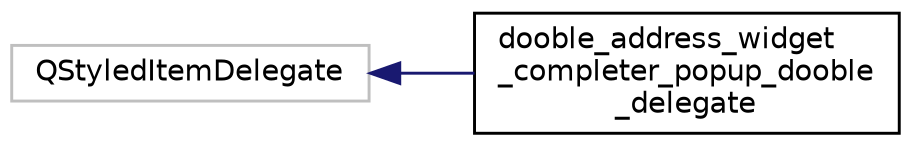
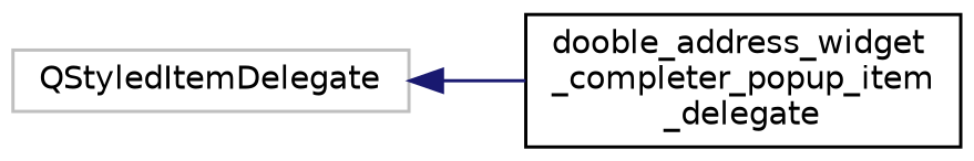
  digraph {
    rankdir=LR
    node [fillcolor=white fontname=Helvetica fontsize=10 shape=record style=filled]
    n1 [color=grey75 height=0.2 label=QStyledItemDelegate width=0.4]
-   n2 [color=black height=0.2 label="dooble_address_widget\l_completer_popup_dooble\l_delegate" width=0.4]
+   n2 [color=black height=0.2 label="dooble_address_widget\l_completer_popup_item\l_delegate" width=0.4]
    n1 -> n2 [color=midnightblue dir=back fontname=Helvetica fontsize=10 labelfontname=Helvetica labelfontsize=10 style=solid]
  }
